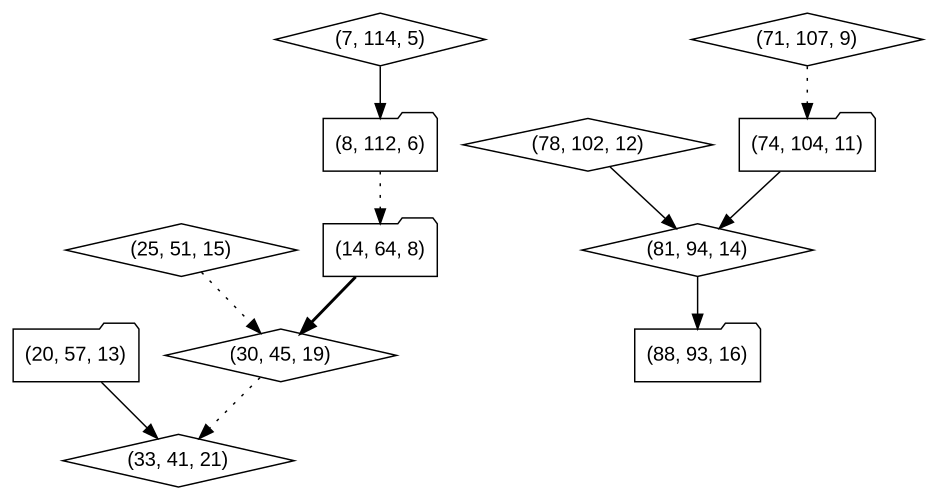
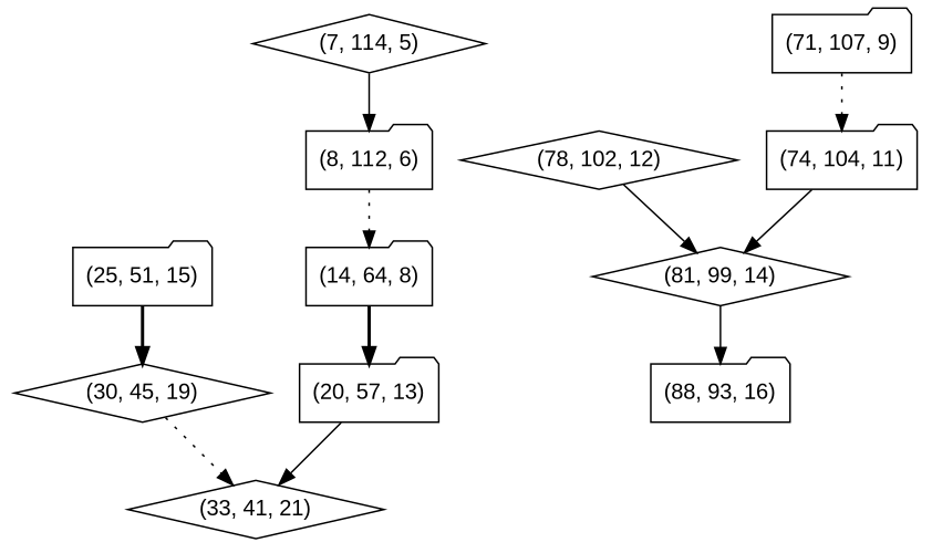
  digraph {
    fontname="Liberation Sans"
    node [fontname="Liberation Sans" shape=folder]
    edge [fontname="Liberation Sans" style=solid]
    "(8, 112, 6)"
    "(7, 114, 5)" [shape=diamond]
    "(14, 64, 8)"
    "(20, 57, 13)"
    "(33, 41, 21)" [shape=diamond]
-   "(25, 51, 15)" [shape=diamond]
+   "(25, 51, 15)"
    n7 [label="(30, 45, 19)" shape=diamond]
    "(74, 104, 11)"
-   "(71, 107, 9)" [shape=diamond]
-   "(81, 99, 14)" [shape=diamond label="(81, 94, 14)"]
+   "(71, 107, 9)"
+   "(81, 99, 14)" [shape=diamond]
    "(78, 102, 12)" [shape=diamond]
    "(88, 93, 16)"
    "(8, 112, 6)" -> "(14, 64, 8)" [style=dotted]
    "(7, 114, 5)" -> "(8, 112, 6)"
-   "(14, 64, 8)" -> n7 [style=bold]
+   "(14, 64, 8)" -> "(20, 57, 13)" [style=bold]
    "(20, 57, 13)" -> "(33, 41, 21)"
-   "(25, 51, 15)" -> n7 [style=dotted]
+   "(25, 51, 15)" -> n7 [style=bold]
    n7 -> "(33, 41, 21)" [style=dotted]
    "(74, 104, 11)" -> "(81, 99, 14)"
    "(71, 107, 9)" -> "(74, 104, 11)" [style=dotted]
    "(81, 99, 14)" -> "(88, 93, 16)"
    "(78, 102, 12)" -> "(81, 99, 14)"
  }
